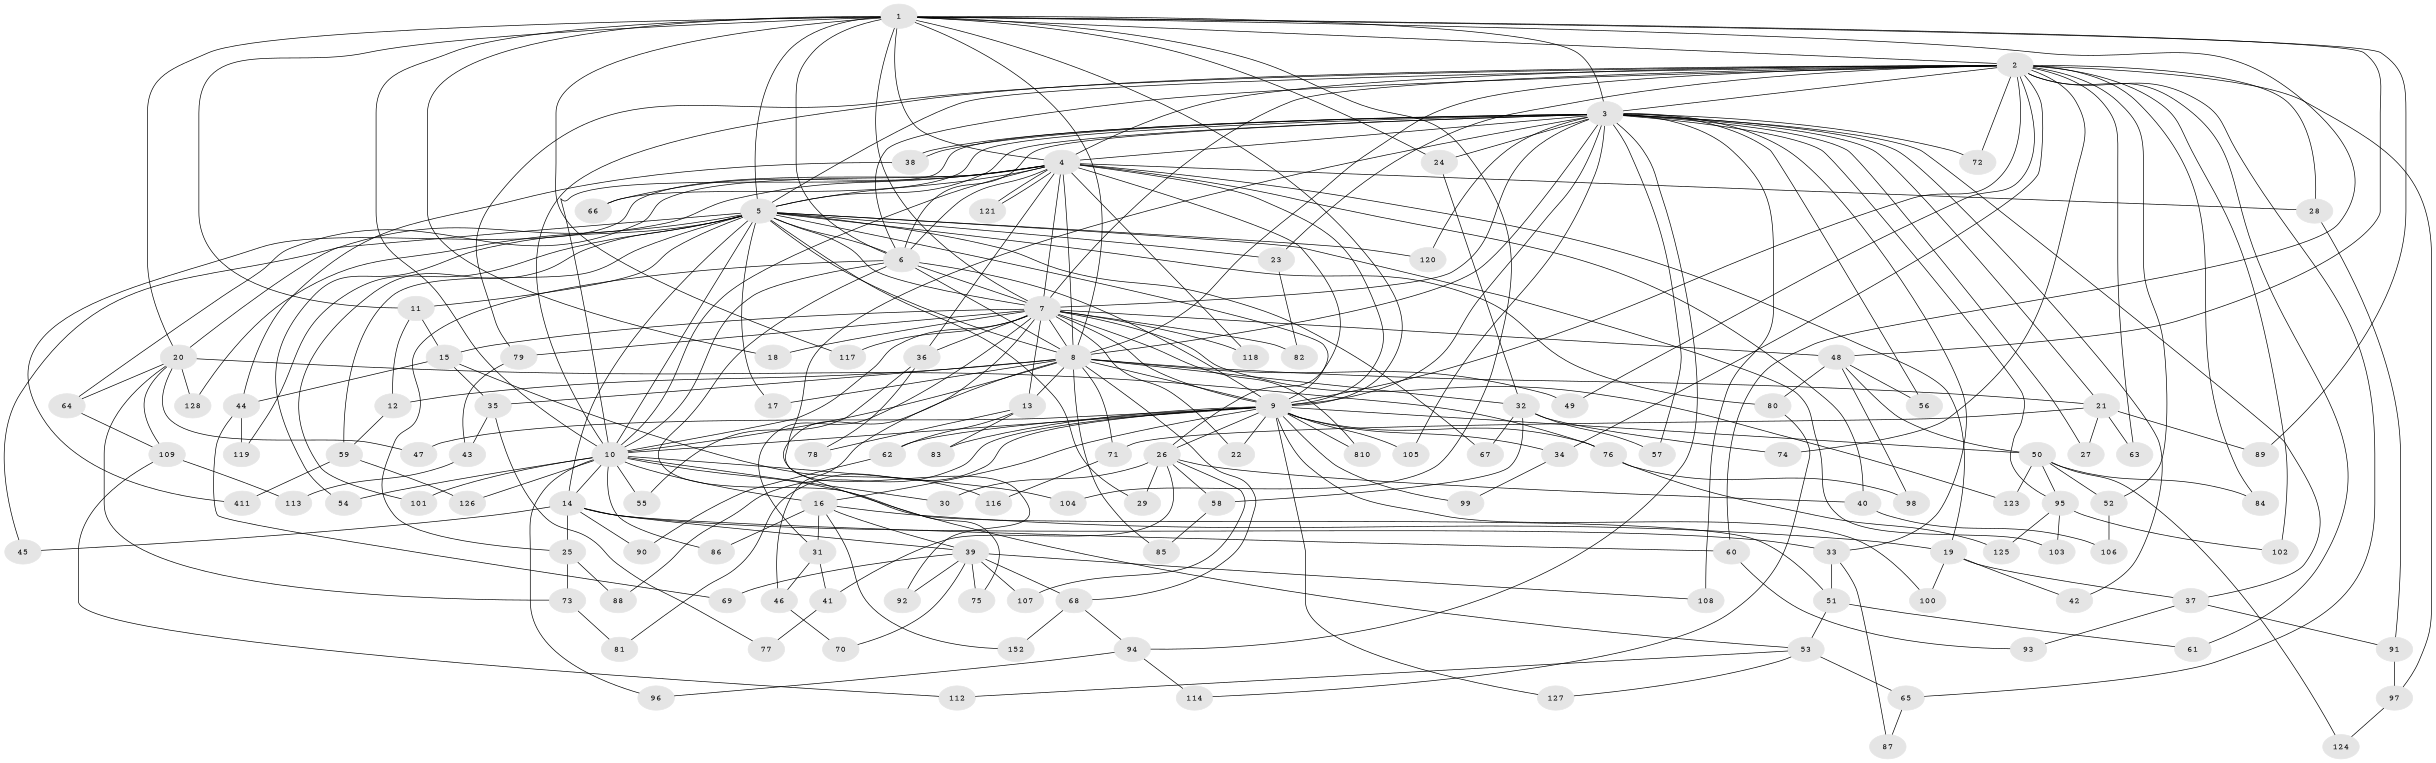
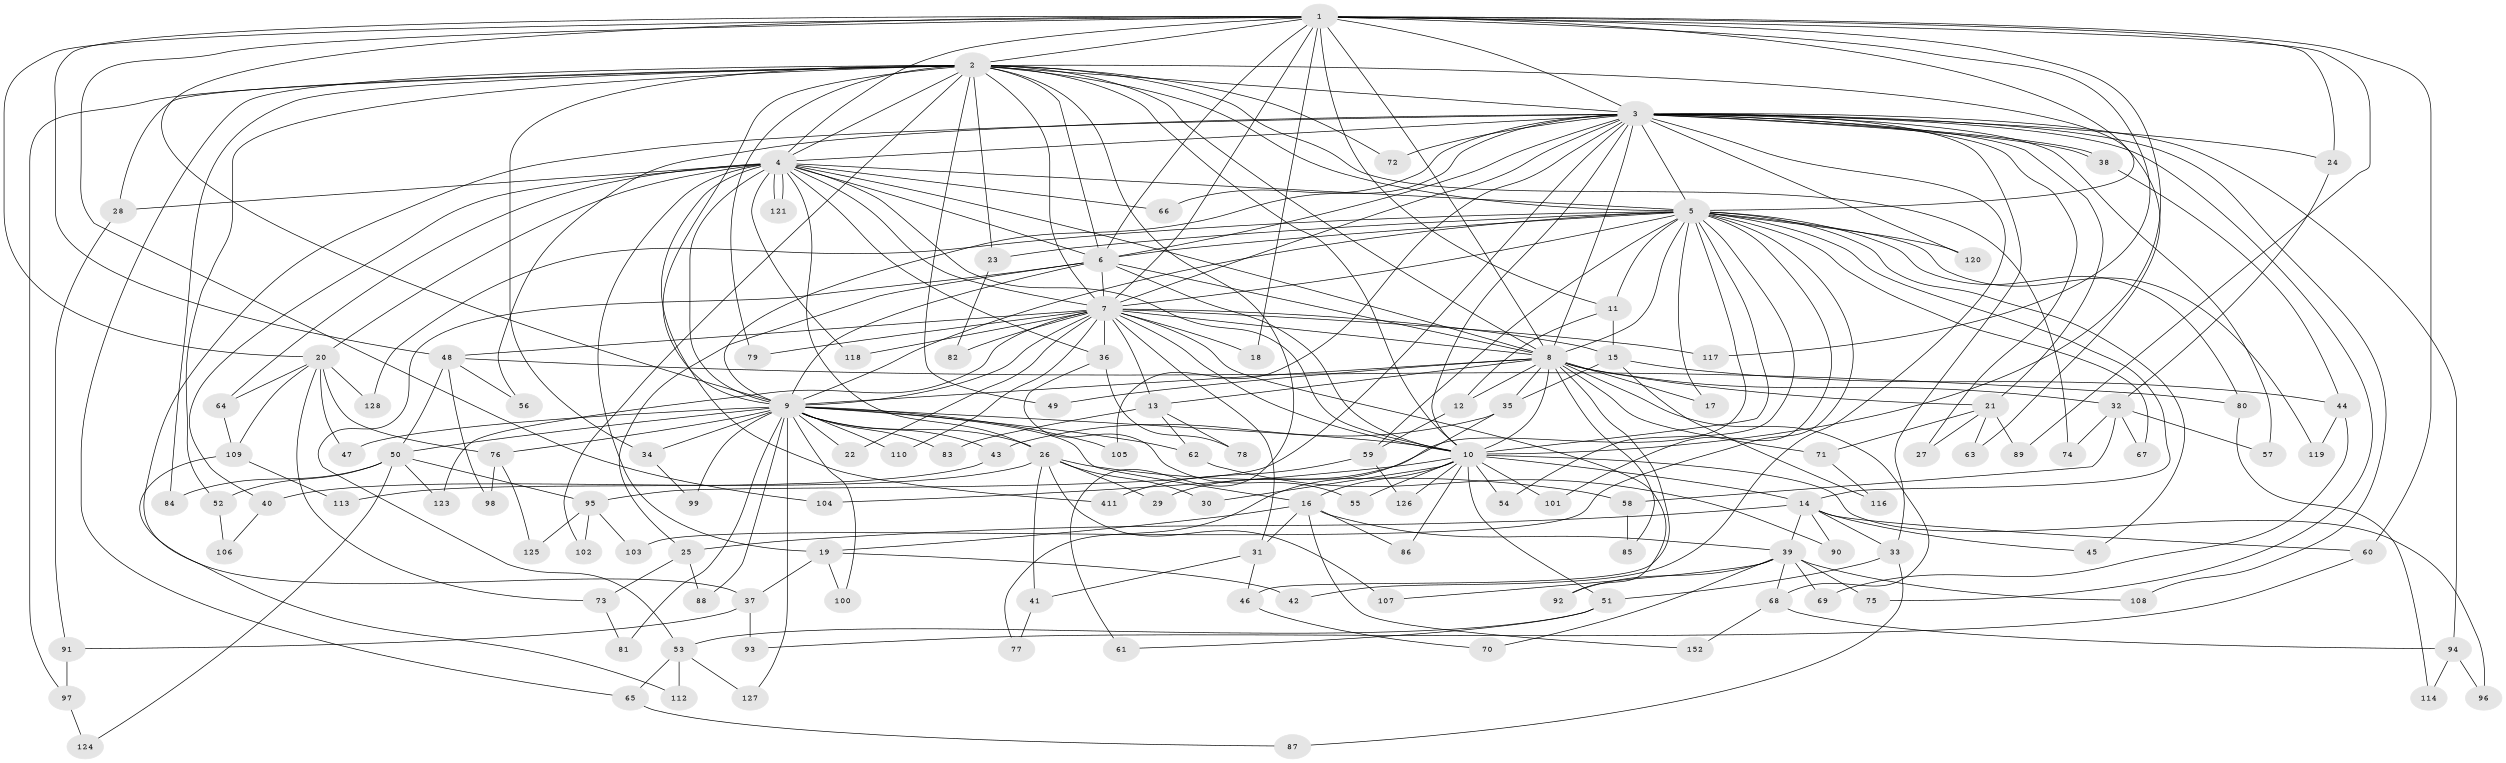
  graph {
    fontname="Courier Prime"
    node [color=gray90 fontname="Courier Prime" style=filled]
    edge [fontname="Courier Prime"]
    1
    2
    3
    4
    5
    6
    7
    8
    9
    10
    11
    18
    20
    24
    48
    60
    89
    104
    117
    23
    28
    34
    49
    52
    61
    63
    65
    72
    74
    79
    84
    97
    102
    21
    27
    33
    37
    38
    42
    56
    57
    66
    75
    94
    95
    105
    108
    120
    19
    26
    36
    40
    64
    n54 [label=411]
    118
    121
    14
    17
    29
    45
    54
    59
    67
    80
    101
    103
    119
    128
    25
    53
    13
    15
    22
    31
    82
    92
-   110 [label=810]
+   110
    123
    12
    32
    35
    46
    68
    71
    85
    16
    43
    47
    50
    62
    76
    81
    83
    88
    99
    100
    127
    30
    51
    55
    86
    96
    126
    73
    109
    98
    93
    91
    106
    87
    124
    44
    114
    125
    41
    58
    107
    78
    39
    90
    112
    116
    77
    70
    n125 [label=152]
    113
    69
    1 -- 2
    1 -- 3
    1 -- 4
    1 -- 5
    1 -- 6
    1 -- 7
    1 -- 8
    1 -- 9
    1 -- 10
    1 -- 11
    1 -- 18
    1 -- 20
    1 -- 24
    1 -- 48
    1 -- 60
    1 -- 89
    1 -- 104
    1 -- 117
    2 -- 3
    2 -- 4
    2 -- 5
    2 -- 6
    2 -- 7
    2 -- 8
    2 -- 9
    2 -- 10
    2 -- 23
    2 -- 28
    2 -- 34
    2 -- 49
    2 -- 52
    2 -- 61
    2 -- 63
    2 -- 65
    2 -- 72
    2 -- 74
    2 -- 79
    2 -- 84
    2 -- 97
    2 -- 102
    3 -- 4
    3 -- 5
    3 -- 6
    3 -- 7
    3 -- 8
    3 -- 9
    3 -- 10
    3 -- 24
    3 -- 72
    3 -- 21
    3 -- 27
    3 -- 33
    3 -- 37
    3 -- 38
    3 -- 38
    3 -- 42
    3 -- 56
    3 -- 57
    3 -- 66
    3 -- 75
    3 -- 94
    3 -- 95
    3 -- 105
    3 -- 108
    3 -- 120
    4 -- 5
    4 -- 6
    4 -- 7
    4 -- 8
    4 -- 9
    4 -- 10
    4 -- 20
    4 -- 28
    4 -- 66
    4 -- 19
    4 -- 26
    4 -- 36
    4 -- 40
    4 -- 64
    4 -- n54
    4 -- 118
    4 -- 121
    4 -- 121
    5 -- 6
    5 -- 7
    5 -- 8
    5 -- 9
    5 -- 10
    5 -- 11
    5 -- 23
    5 -- 120
    5 -- 14
    5 -- 17
    5 -- 29
    5 -- 45
    5 -- 54
    5 -- 59
    5 -- 67
    5 -- 80
    5 -- 101
    5 -- 103
    5 -- 119
    5 -- 128
    6 -- 7
    6 -- 8
    6 -- 9
    6 -- 10
    6 -- 25
    6 -- 53
    7 -- 8
    7 -- 9
    7 -- 10
    7 -- 18
    7 -- 48
    7 -- 117
    7 -- 79
    7 -- 36
    7 -- 118
    7 -- 13
    7 -- 15
    7 -- 22
    7 -- 31
    7 -- 82
    7 -- 92
    7 -- 110
    7 -- 123
    8 -- 9
    8 -- 10
    8 -- 49
    8 -- 21
    8 -- 17
    8 -- 13
    8 -- 12
    8 -- 32
    8 -- 35
    8 -- 46
    8 -- 68
    8 -- 71
    8 -- 85
    9 -- 10
    9 -- 34
    9 -- 105
    9 -- 26
    9 -- 22
    9 -- 110
    9 -- 16
-   79 -- 43
+   9 -- 43
    9 -- 47
    9 -- 50
    9 -- 62
    9 -- 76
    9 -- 81
    9 -- 83
    9 -- 88
    9 -- 99
    9 -- 100
    9 -- 127
    10 -- 104
    10 -- 14
    10 -- 54
    10 -- 101
    10 -- 16
    10 -- 30
    10 -- 51
    10 -- 55
    10 -- 86
    10 -- 96
    10 -- 126
    11 -- 15
    11 -- 12
    20 -- 64
    20 -- 128
    20 -- 47
    20 -- 76
    20 -- 73
    20 -- 109
    24 -- 32
    48 -- 56
    48 -- 80
    48 -- 50
    48 -- 98
    60 -- 93
    23 -- 82
    28 -- 91
    34 -- 99
    52 -- 106
    65 -- 87
    97 -- 124
    21 -- 89
    21 -- 63
    21 -- 27
    21 -- 71
    33 -- 51
    33 -- 87
    37 -- 93
    37 -- 91
    38 -- 44
    94 -- 96
    94 -- 114
    95 -- 102
    95 -- 103
    95 -- 125
    19 -- 37
    19 -- 42
    19 -- 100
    26 -- 40
    26 -- 29
    26 -- 30
    26 -- 41
    26 -- 58
    26 -- 107
    36 -- 55
    36 -- 78
    40 -- 106
    64 -- 109
    14 -- 60
    14 -- 33
    14 -- 45
    14 -- 25
    14 -- 39
    14 -- 90
    59 -- n54
    59 -- 126
    80 -- 114
    25 -- 88
    25 -- 73
    53 -- 65
    53 -- 127
    53 -- 112
    13 -- 62
    13 -- 83
    13 -- 78
    15 -- 35
    15 -- 44
    15 -- 116
    31 -- 46
    31 -- 41
    12 -- 59
    32 -- 74
    32 -- 57
    32 -- 67
    32 -- 58
    35 -- 43
    35 -- 77
    46 -- 70
    68 -- 94
    68 -- n125
    71 -- 116
    16 -- 19
    16 -- 31
    16 -- 86
    16 -- 39
    16 -- n125
    43 -- 113
    50 -- 52
    50 -- 84
    50 -- 95
    50 -- 123
    50 -- 124
    62 -- 90
    76 -- 98
    76 -- 125
    51 -- 61
    51 -- 53
    73 -- 81
    109 -- 112
    109 -- 113
    91 -- 97
    44 -- 119
    44 -- 69
    41 -- 77
    58 -- 85
    39 -- 75
    39 -- 108
    39 -- 92
    39 -- 68
    39 -- 107
    39 -- 70
    39 -- 69
  }
